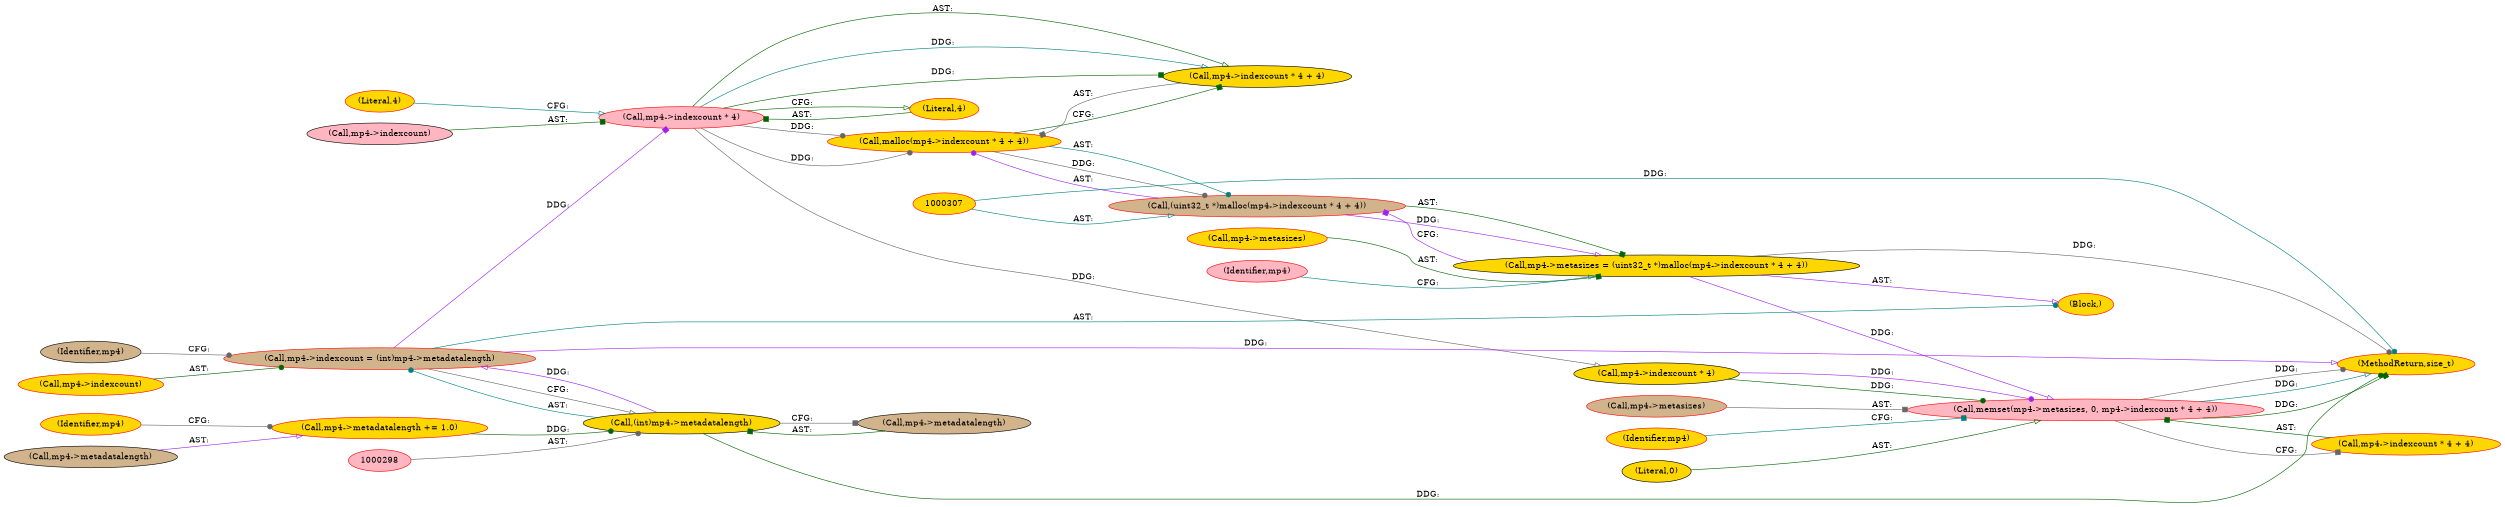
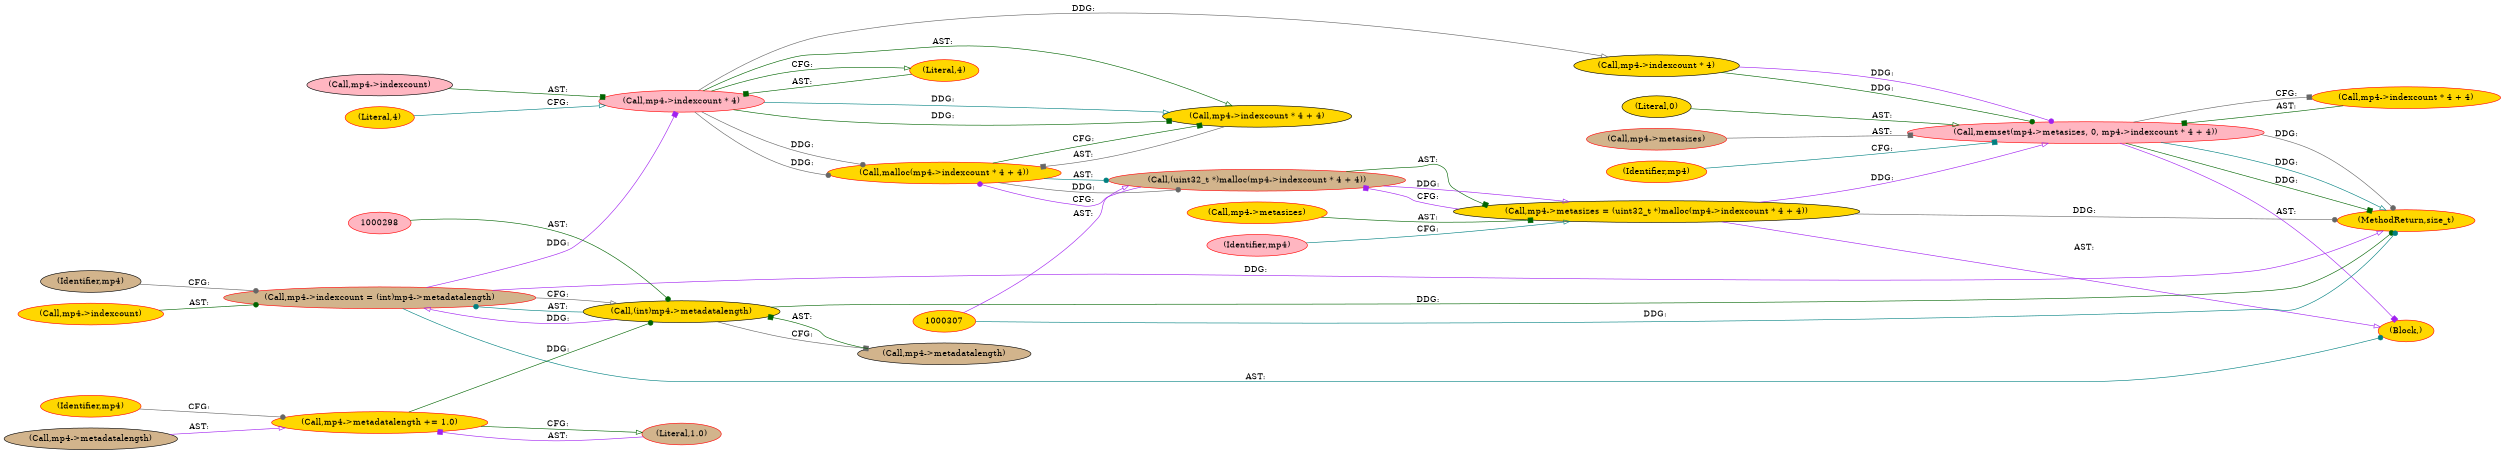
  digraph {
    fontname="DejaVu Serif"
    rankdir=LR
    node [color=red fillcolor=gold fontname="DejaVu Serif" style=filled]
    edge [arrowhead=dot color=darkgreen fontname="DejaVu Serif"]
    n1 [label="(Call,malloc(mp4->indexcount * 4 + 4))"]
    n2 [fillcolor=tan label="(Call,(uint32_t *)malloc(mp4->indexcount * 4 + 4))"]
    n3 [color=black label="(Call,mp4->indexcount * 4 + 4)"]
    n4 [color=black label="(Call,mp4->metasizes = (uint32_t *)malloc(mp4->indexcount * 4 + 4))"]
    n5 [fillcolor=lightpink label="(Call,mp4->indexcount * 4)"]
    n6 [color=black label="(Call,mp4->indexcount * 4)"]
    n7 [label="(Literal,4)"]
    n8 [fillcolor=lightpink label="(Call,memset(mp4->metasizes, 0, mp4->indexcount * 4 + 4))"]
    n9 [fillcolor=tan label="(Call,mp4->indexcount = (int)mp4->metadatalength)"]
    n10 [color=black label="(Call,(int)mp4->metadatalength)"]
    n11 [label="(Block,)"]
    n12 [label="(MethodReturn,size_t)"]
    n13 [color=black fillcolor=tan label="(Call,mp4->metadatalength)"]
    n14 [label="(Call,mp4->metadatalength += 1.0)"]
+   n15 [fillcolor=tan label="(Literal,1.0)"]
    n16 [label="(Call,mp4->indexcount * 4 + 4)"]
    n17 [label="(Literal,4)"]
    n18 [label="(Call,mp4->metasizes)"]
    n19 [label="(Identifier,mp4)"]
    n20 [color=black fillcolor=lightpink label="(Call,mp4->indexcount)"]
    n21 [color=black fillcolor=tan label="(Identifier,mp4)"]
    n22 [color=black label="(Literal,0)"]
    n23 [fillcolor=lightpink label="(Identifier,mp4)"]
    n24 [label="(Call,mp4->indexcount)"]
    n25 [color=black fillcolor=tan label="(Call,mp4->metadatalength)"]
    n26 [fillcolor=tan label="(Call,mp4->metasizes)"]
    n27 [label="(Identifier,mp4)"]
    1000298 [fillcolor=lightpink]
    1000307
    n1 -> n2 [color=teal label="AST: "]
    n1 -> n2 [color=gray40 label="DDG: "]
    n1 -> n3 [arrowhead=box label="CFG: "]
-   n2 -> n1 [color=purple label="AST: "]
+   n2 -> n1 [color=purple label="CFG: "]
    n2 -> n4 [arrowhead=box label="AST: "]
    n2 -> n4 [arrowhead=onormal color=purple label="DDG: "]
    n3 -> n1 [arrowhead=box color=gray40 label="AST: "]
    n4 -> n2 [arrowhead=box color=purple label="CFG: "]
    n4 -> n8 [arrowhead=onormal color=purple label="DDG: "]
    n4 -> n11 [arrowhead=onormal color=purple label="AST: "]
    n4 -> n12 [color=gray40 label="DDG: "]
    n5 -> n1 [color=gray40 label="DDG: "]
    n5 -> n1 [color=gray40 label="DDG: "]
    n5 -> n3 [arrowhead=onormal label="AST: "]
    n5 -> n3 [arrowhead=onormal color=teal label="DDG: "]
    n5 -> n3 [arrowhead=box label="DDG: "]
    n5 -> n6 [arrowhead=onormal color=gray40 label="DDG: "]
    n5 -> n7 [arrowhead=onormal label="CFG: "]
    n6 -> n8 [label="DDG: "]
    n6 -> n8 [color=purple label="DDG: "]
    n7 -> n5 [arrowhead=box label="AST: "]
+   n8 -> n11 [arrowhead=box color=purple label="AST: "]
    n8 -> n12 [arrowhead=box label="DDG: "]
    n8 -> n12 [color=gray40 label="DDG: "]
    n8 -> n12 [arrowhead=onormal color=teal label="DDG: "]
    n8 -> n16 [arrowhead=box color=gray40 label="CFG: "]
    n9 -> n5 [arrowhead=box color=purple label="DDG: "]
    n9 -> n10 [arrowhead=onormal color=gray40 label="CFG: "]
    n9 -> n11 [color=teal label="AST: "]
    n9 -> n12 [arrowhead=onormal color=purple label="DDG: "]
    n10 -> n9 [color=teal label="AST: "]
    n10 -> n9 [arrowhead=onormal color=purple label="DDG: "]
    n10 -> n12 [label="DDG: "]
    n10 -> n13 [arrowhead=box color=gray40 label="CFG: "]
    n13 -> n10 [arrowhead=box label="AST: "]
    n14 -> n10 [label="DDG: "]
+   n14 -> n15 [arrowhead=onormal label="CFG: "]
+   n15 -> n14 [arrowhead=box color=purple label="AST: "]
    n16 -> n8 [arrowhead=box label="AST: "]
    n17 -> n5 [arrowhead=onormal color=teal label="CFG: "]
    n18 -> n4 [arrowhead=box label="AST: "]
    n19 -> n14 [color=gray40 label="CFG: "]
    n20 -> n5 [arrowhead=box label="AST: "]
    n21 -> n9 [color=gray40 label="CFG: "]
    n22 -> n8 [arrowhead=onormal label="AST: "]
    n23 -> n4 [arrowhead=onormal color=teal label="CFG: "]
    n24 -> n9 [label="AST: "]
    n25 -> n14 [arrowhead=onormal color=purple label="AST: "]
    n26 -> n8 [arrowhead=box color=gray40 label="AST: "]
    n27 -> n8 [arrowhead=box color=teal label="CFG: "]
-   1000298 -> n10 [color=gray40 label="AST: "]
-   1000307 -> n2 [arrowhead=onormal color=teal label="AST: "]
+   1000298 -> n10 [label="AST: "]
+   1000307 -> n2 [arrowhead=onormal color=purple label="AST: "]
    1000307 -> n12 [color=teal label="DDG: "]
  }
